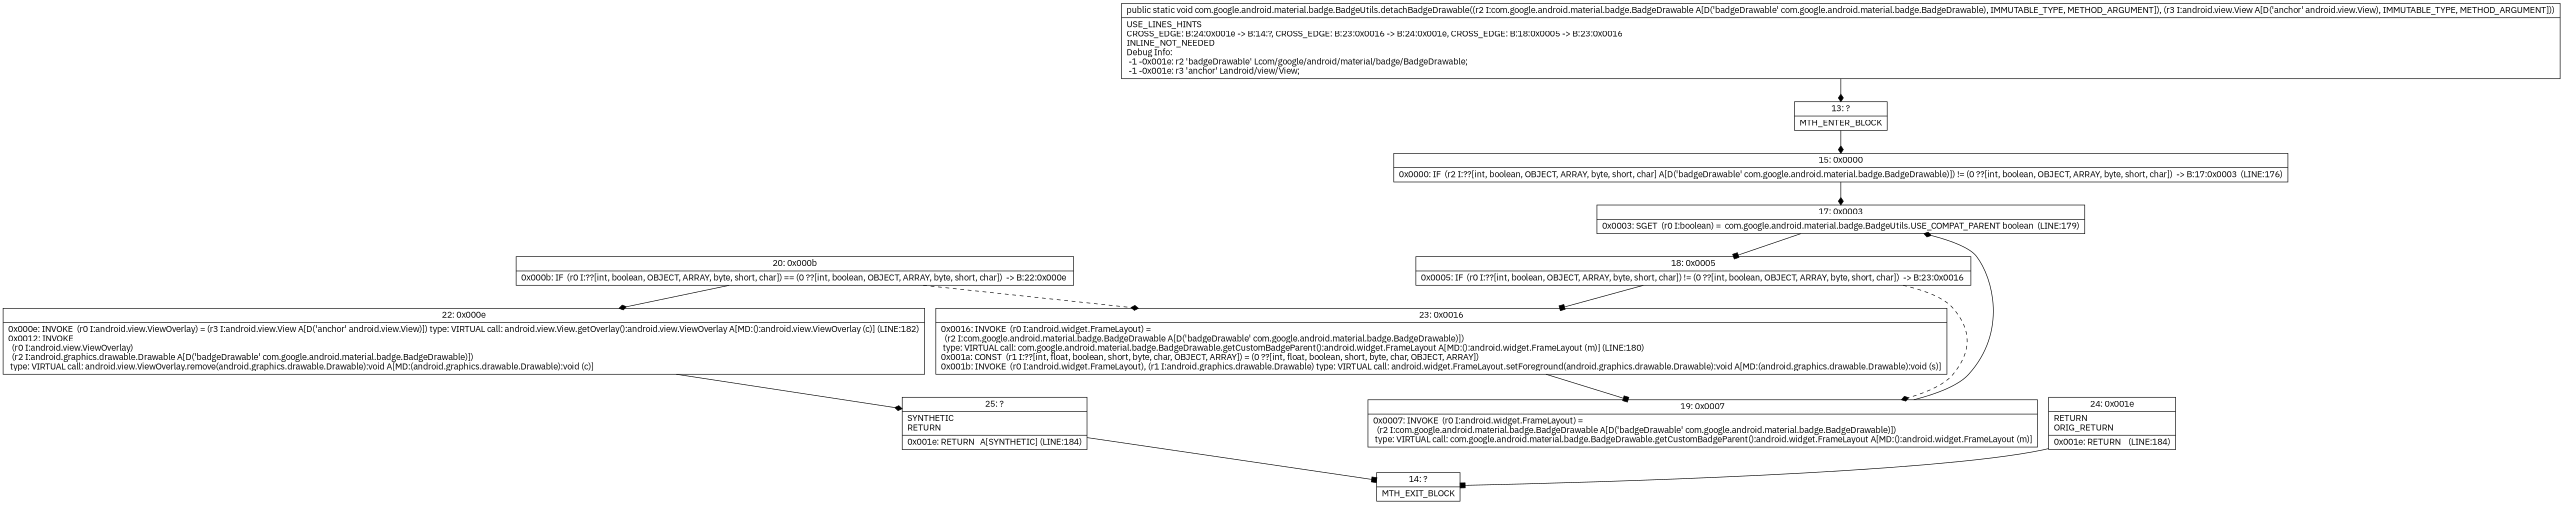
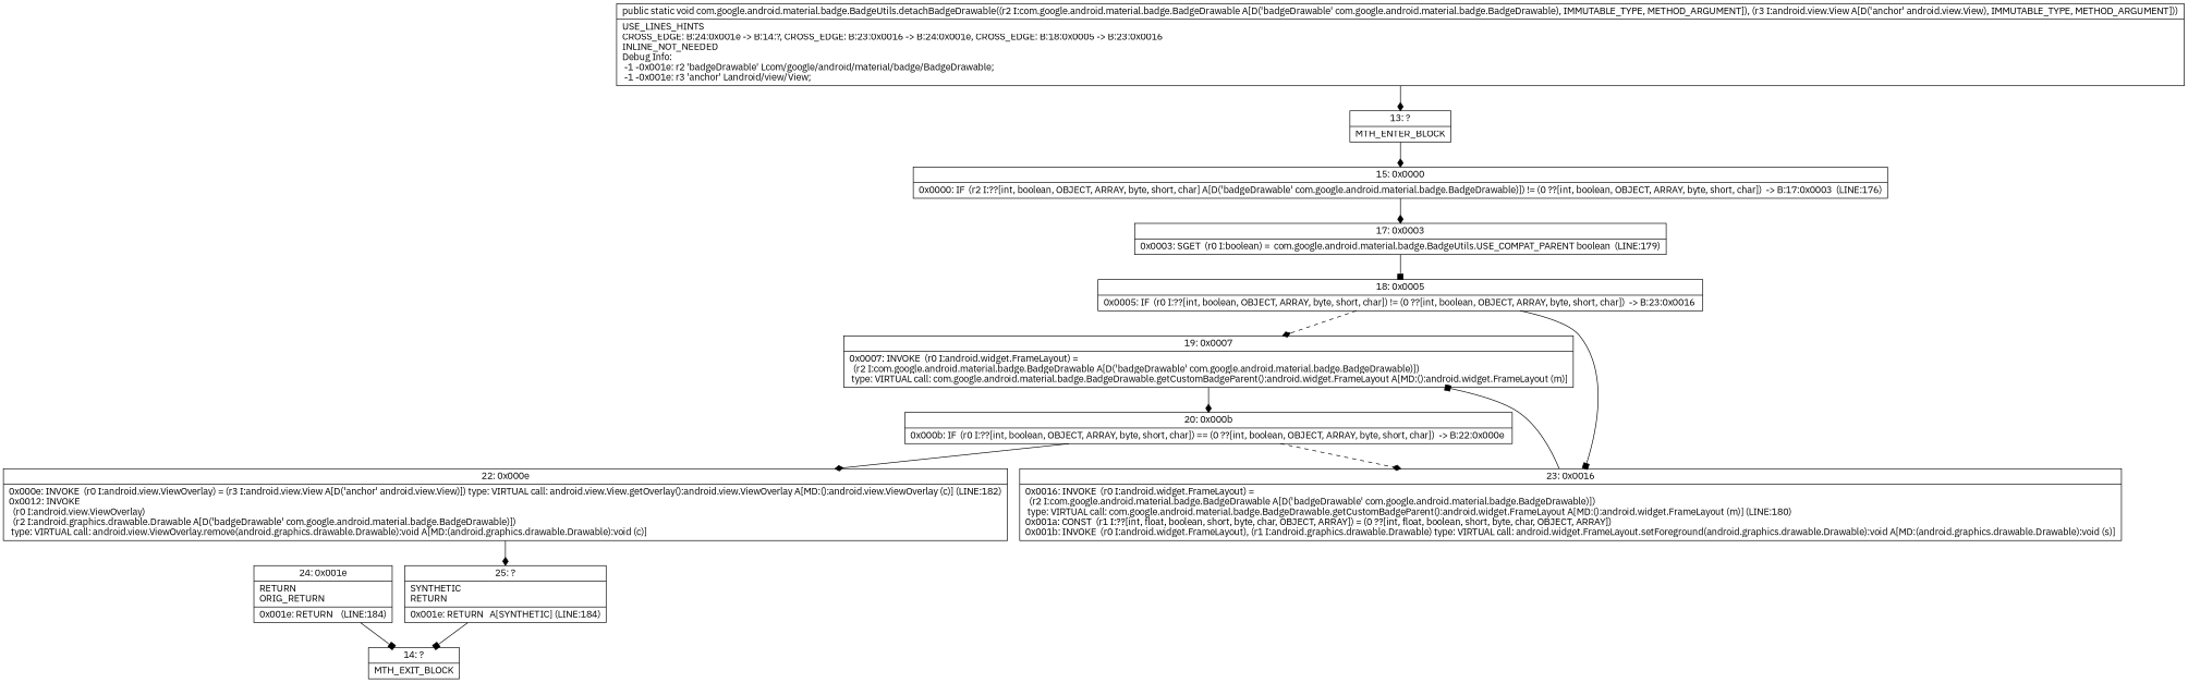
  digraph {
    fontname="IBM Plex Sans"
    node [fontname="IBM Plex Sans" shape=record]
    edge [arrowhead=diamond fontname="IBM Plex Sans"]
    n1 [label="{13\:\ ?|MTH_ENTER_BLOCK\l}"]
    n2 [label="{15\:\ 0x0000|0x0000: IF  (r2 I:??[int, boolean, OBJECT, ARRAY, byte, short, char] A[D('badgeDrawable' com.google.android.material.badge.BadgeDrawable)]) != (0 ??[int, boolean, OBJECT, ARRAY, byte, short, char])  \-\> B:17:0x0003  (LINE:176)\l}"]
    n3 [label="{17\:\ 0x0003|0x0003: SGET  (r0 I:boolean) =  com.google.android.material.badge.BadgeUtils.USE_COMPAT_PARENT boolean  (LINE:179)\l}"]
    n4 [label="{18\:\ 0x0005|0x0005: IF  (r0 I:??[int, boolean, OBJECT, ARRAY, byte, short, char]) != (0 ??[int, boolean, OBJECT, ARRAY, byte, short, char])  \-\> B:23:0x0016 \l}"]
    n5 [label="{14\:\ ?|MTH_EXIT_BLOCK\l}"]
    n6 [label="{19\:\ 0x0007|0x0007: INVOKE  (r0 I:android.widget.FrameLayout) = \l  (r2 I:com.google.android.material.badge.BadgeDrawable A[D('badgeDrawable' com.google.android.material.badge.BadgeDrawable)])\l type: VIRTUAL call: com.google.android.material.badge.BadgeDrawable.getCustomBadgeParent():android.widget.FrameLayout A[MD:():android.widget.FrameLayout (m)]\l}"]
    n7 [label="{23\:\ 0x0016|0x0016: INVOKE  (r0 I:android.widget.FrameLayout) = \l  (r2 I:com.google.android.material.badge.BadgeDrawable A[D('badgeDrawable' com.google.android.material.badge.BadgeDrawable)])\l type: VIRTUAL call: com.google.android.material.badge.BadgeDrawable.getCustomBadgeParent():android.widget.FrameLayout A[MD:():android.widget.FrameLayout (m)] (LINE:180)\l0x001a: CONST  (r1 I:??[int, float, boolean, short, byte, char, OBJECT, ARRAY]) = (0 ??[int, float, boolean, short, byte, char, OBJECT, ARRAY]) \l0x001b: INVOKE  (r0 I:android.widget.FrameLayout), (r1 I:android.graphics.drawable.Drawable) type: VIRTUAL call: android.widget.FrameLayout.setForeground(android.graphics.drawable.Drawable):void A[MD:(android.graphics.drawable.Drawable):void (s)]\l}"]
    n8 [label="{20\:\ 0x000b|0x000b: IF  (r0 I:??[int, boolean, OBJECT, ARRAY, byte, short, char]) == (0 ??[int, boolean, OBJECT, ARRAY, byte, short, char])  \-\> B:22:0x000e \l}"]
    n9 [label="{22\:\ 0x000e|0x000e: INVOKE  (r0 I:android.view.ViewOverlay) = (r3 I:android.view.View A[D('anchor' android.view.View)]) type: VIRTUAL call: android.view.View.getOverlay():android.view.ViewOverlay A[MD:():android.view.ViewOverlay (c)] (LINE:182)\l0x0012: INVOKE  \l  (r0 I:android.view.ViewOverlay)\l  (r2 I:android.graphics.drawable.Drawable A[D('badgeDrawable' com.google.android.material.badge.BadgeDrawable)])\l type: VIRTUAL call: android.view.ViewOverlay.remove(android.graphics.drawable.Drawable):void A[MD:(android.graphics.drawable.Drawable):void (c)]\l}"]
    n10 [label="{25\:\ ?|SYNTHETIC\lRETURN\l|0x001e: RETURN   A[SYNTHETIC] (LINE:184)\l}"]
    n11 [label="{24\:\ 0x001e|RETURN\lORIG_RETURN\l|0x001e: RETURN    (LINE:184)\l}"]
    n12 [label="{public static void com.google.android.material.badge.BadgeUtils.detachBadgeDrawable((r2 I:com.google.android.material.badge.BadgeDrawable A[D('badgeDrawable' com.google.android.material.badge.BadgeDrawable), IMMUTABLE_TYPE, METHOD_ARGUMENT]), (r3 I:android.view.View A[D('anchor' android.view.View), IMMUTABLE_TYPE, METHOD_ARGUMENT]))  | USE_LINES_HINTS\lCROSS_EDGE: B:24:0x001e \-\> B:14:?, CROSS_EDGE: B:23:0x0016 \-\> B:24:0x001e, CROSS_EDGE: B:18:0x0005 \-\> B:23:0x0016\lINLINE_NOT_NEEDED\lDebug Info:\l  \-1 \-0x001e: r2 'badgeDrawable' Lcom\/google\/android\/material\/badge\/BadgeDrawable;\l  \-1 \-0x001e: r3 'anchor' Landroid\/view\/View;\l}"]
    n1 -> n2
    n2 -> n3
    n3 -> n4 [arrowhead=box]
    n4 -> n6 [style=dashed]
    n4 -> n7 [arrowhead=box]
-   n6 -> n3
+   n6 -> n8
    n7 -> n6 [arrowhead=box]
    n8 -> n7 [style=dashed]
    n8 -> n9
    n9 -> n10
    n10 -> n5 [arrowhead=box]
    n11 -> n5 [arrowhead=box]
    n12 -> n1
  }
